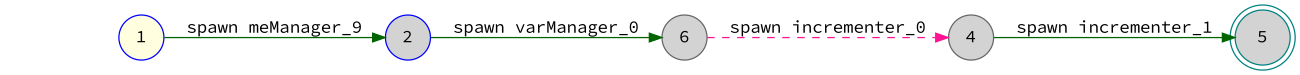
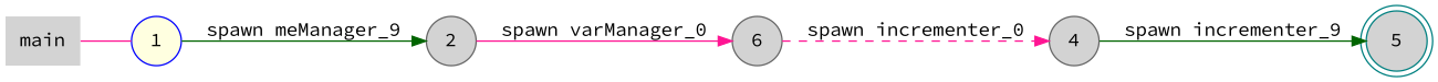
  digraph {
    fontname="Source Code Pro"
    rankdir=LR
    node [color=gray40 fillcolor=lightgrey fontname="Source Code Pro" shape=circle style=filled]
    edge [color=darkgreen fontname="Source Code Pro" style=solid]
+   n1 [label=main shape=plaintext]
    n2 [color=blue fillcolor=lightyellow label=1]
-   n3 [color=blue label=2]
+   n3 [label=2]
    n4 [label=4]
    n5 [color=teal label=5 shape=doublecircle]
    n6 [label=6]
+   n1 -> n2 [arrowhead=none color=deeppink]
    n2 -> n3 [label="spawn meManager_9"]
-   n3 -> n6 [label="spawn varManager_0"]
-   n4 -> n5 [label="spawn incrementer_1"]
+   n3 -> n6 [color=deeppink label="spawn varManager_0"]
+   n4 -> n5 [label="spawn incrementer_9"]
    n6 -> n4 [color=deeppink label="spawn incrementer_0" style=dashed]
  }
